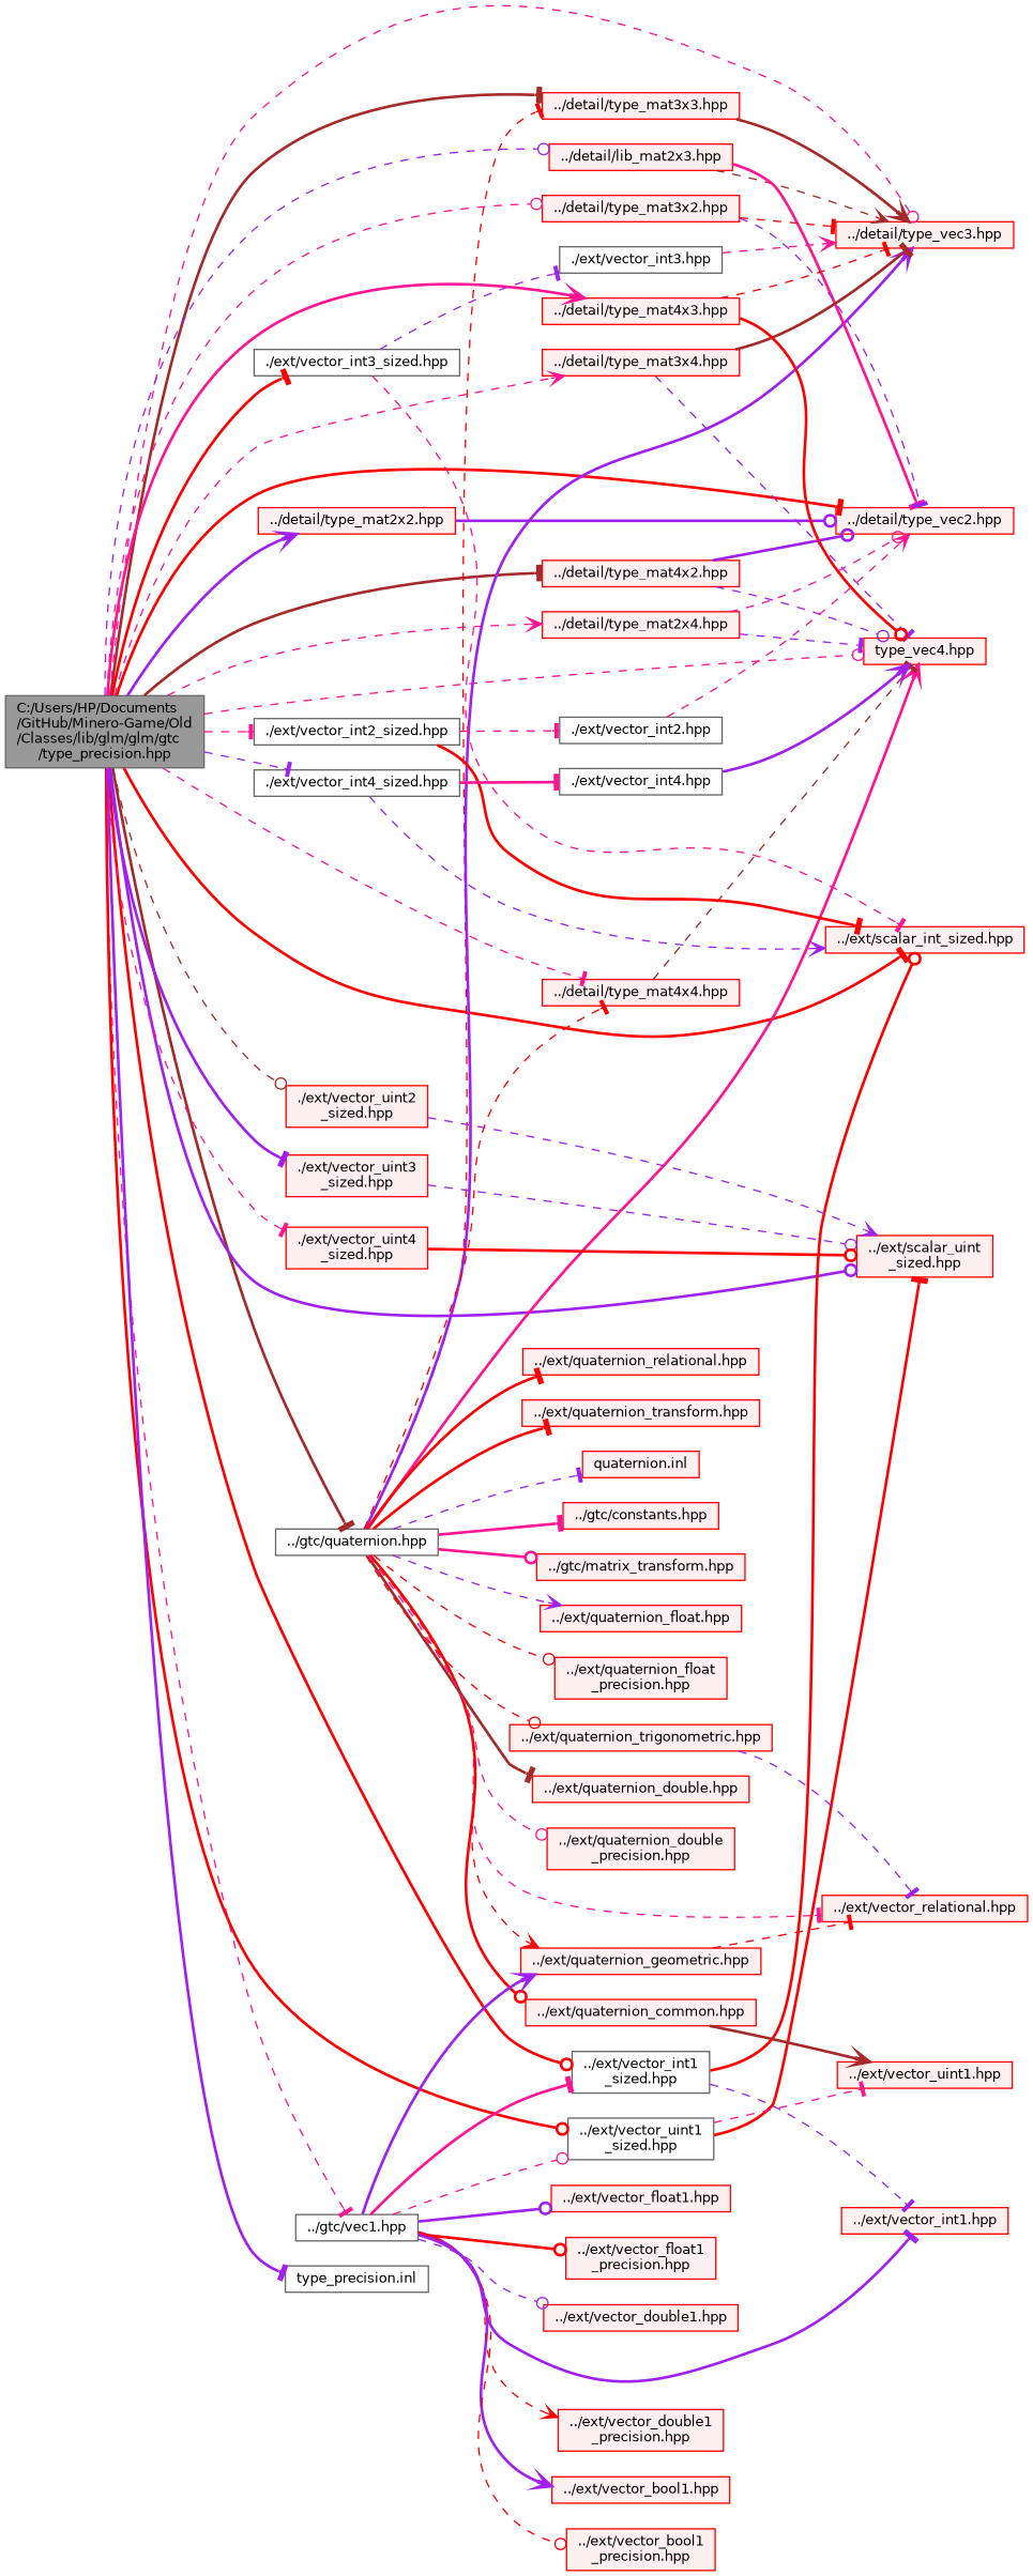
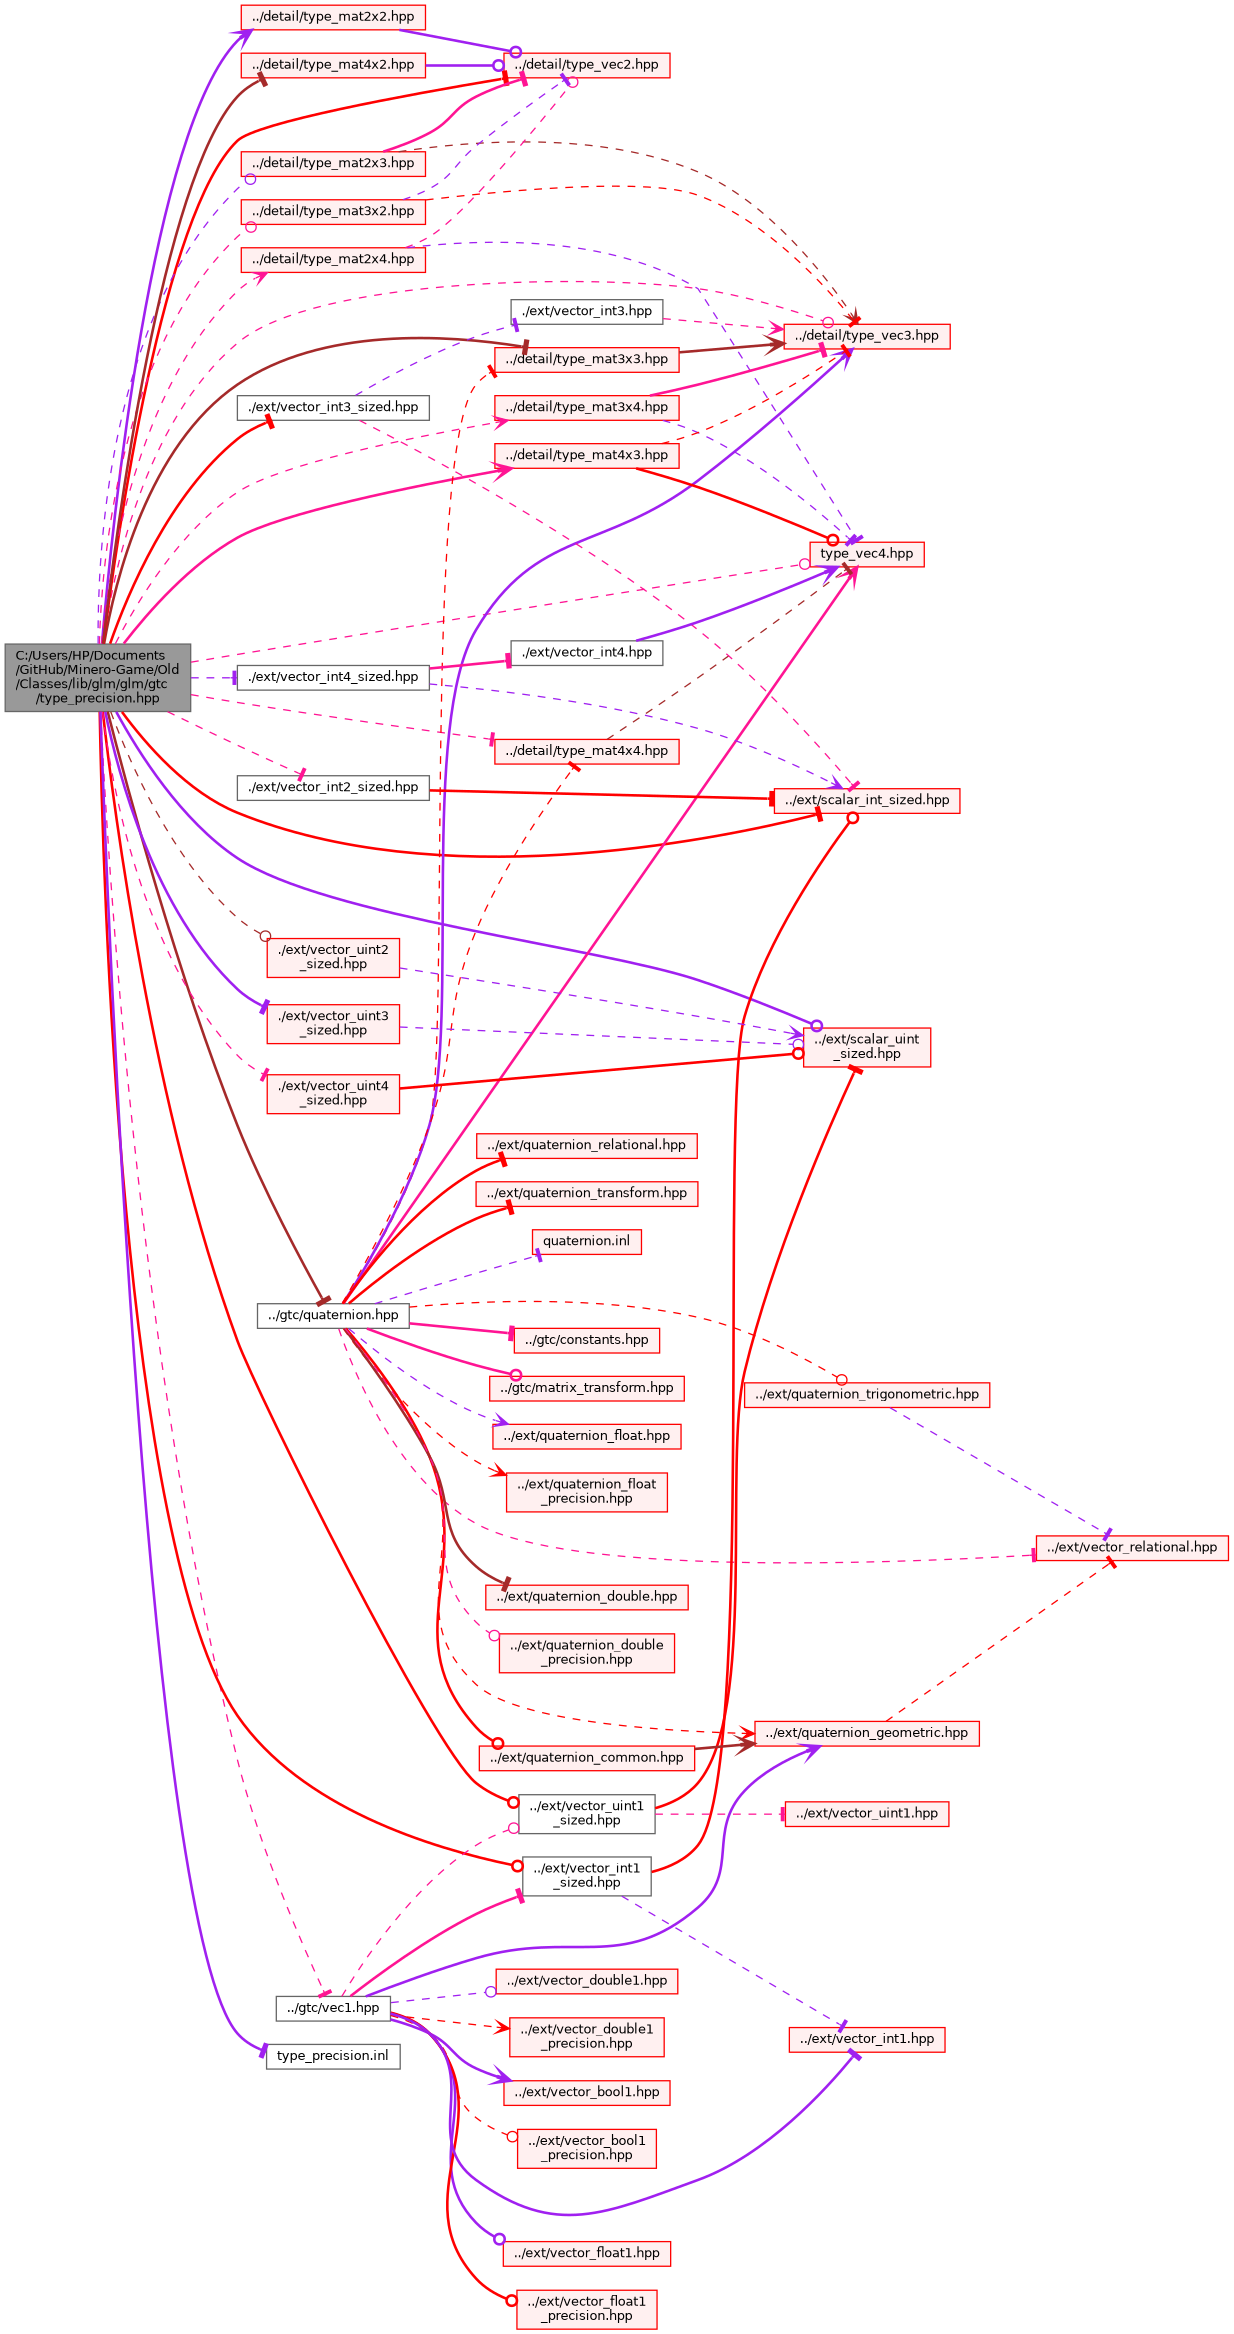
  digraph {
    rankdir=LR
    node [color=red fillcolor="#FFF0F0" fontname=Helvetica fontsize=10 shape=box style=filled]
    edge [arrowhead=tee color=purple fontname=Helvetica fontsize=10 labelfontname=Helvetica labelfontsize=10 style=dashed]
    n1 [color=gray40 fillcolor=grey60 fontcolor=black height=0.2 label="C:/Users/HP/Documents\l/GitHub/Minero-Game/Old\l/Classes/lib/glm/glm/gtc\l/type_precision.hpp" width=0.4]
    n2 [color=grey40 fillcolor=white height=0.2 label="../gtc/quaternion.hpp" width=0.4]
    n3 [height=0.2 label="../detail/type_mat3x3.hpp" width=0.4]
    n4 [height=0.2 label="../detail/type_vec3.hpp" width=0.4]
    n5 [height=0.2 label="../detail/type_mat4x4.hpp" width=0.4]
    n6 [height=0.2 label="type_vec4.hpp" width=0.4]
    n7 [color=grey40 fillcolor=white height=0.2 label="../gtc/vec1.hpp" width=0.4]
    n8 [color=grey40 fillcolor=white height=0.2 label="../ext/vector_int1\l_sized.hpp" width=0.4]
    n9 [height=0.2 label="../ext/scalar_int_sized.hpp" width=0.4]
    n10 [color=grey40 fillcolor=white height=0.2 label="../ext/vector_uint1\l_sized.hpp" width=0.4]
    n11 [height=0.2 label="../ext/scalar_uint\l_sized.hpp" width=0.4]
    n12 [color=grey40 fillcolor=white height=0.2 label="./ext/vector_int2_sized.hpp" width=0.4]
    n13 [height=0.2 label="../detail/type_vec2.hpp" width=0.4]
    n14 [color=grey40 fillcolor=white height=0.2 label="./ext/vector_int3_sized.hpp" width=0.4]
    n15 [color=grey40 fillcolor=white height=0.2 label="./ext/vector_int4_sized.hpp" width=0.4]
    n16 [height=0.2 label="./ext/vector_uint2\l_sized.hpp" width=0.4]
    n17 [height=0.2 label="./ext/vector_uint3\l_sized.hpp" width=0.4]
    n18 [height=0.2 label="./ext/vector_uint4\l_sized.hpp" width=0.4]
    n19 [height=0.2 label="../detail/type_mat2x2.hpp" width=0.4]
-   n20 [height=0.2 label="../detail/lib_mat2x3.hpp" width=0.4]
+   n20 [height=0.2 label="../detail/type_mat2x3.hpp" width=0.4]
    n21 [height=0.2 label="../detail/type_mat2x4.hpp" width=0.4]
    n22 [height=0.2 label="../detail/type_mat3x2.hpp" width=0.4]
    n23 [height=0.2 label="../detail/type_mat3x4.hpp" width=0.4]
    n24 [height=0.2 label="../detail/type_mat4x2.hpp" width=0.4]
    n25 [height=0.2 label="../detail/type_mat4x3.hpp" width=0.4]
    n26 [color=grey40 fillcolor=white height=0.2 label="type_precision.inl" width=0.4]
    n27 [height=0.2 label="../gtc/constants.hpp" width=0.4]
    n28 [height=0.2 label="../gtc/matrix_transform.hpp" width=0.4]
    n29 [height=0.2 label="../ext/vector_relational.hpp" width=0.4]
    n30 [height=0.2 label="../ext/quaternion_common.hpp" width=0.4]
    n31 [height=0.2 label="../ext/quaternion_geometric.hpp" width=0.4]
    n32 [height=0.2 label="../ext/quaternion_float.hpp" width=0.4]
    n33 [height=0.2 label="../ext/quaternion_float\l_precision.hpp" width=0.4]
    n34 [height=0.2 label="../ext/quaternion_double.hpp" width=0.4]
    n35 [height=0.2 label="../ext/quaternion_double\l_precision.hpp" width=0.4]
    n36 [height=0.2 label="../ext/quaternion_relational.hpp" width=0.4]
    n37 [height=0.2 label="../ext/quaternion_trigonometric.hpp" width=0.4]
    n38 [height=0.2 label="../ext/quaternion_transform.hpp" width=0.4]
    n39 [height=0.2 label="quaternion.inl" width=0.4]
    n40 [height=0.2 label="../ext/vector_bool1.hpp" width=0.4]
    n41 [height=0.2 label="../ext/vector_bool1\l_precision.hpp" width=0.4]
    n42 [height=0.2 label="../ext/vector_float1.hpp" width=0.4]
    n43 [height=0.2 label="../ext/vector_float1\l_precision.hpp" width=0.4]
    n44 [height=0.2 label="../ext/vector_double1.hpp" width=0.4]
    n45 [height=0.2 label="../ext/vector_double1\l_precision.hpp" width=0.4]
    n46 [height=0.2 label="../ext/vector_int1.hpp" width=0.4]
    n47 [height=0.2 label="../ext/vector_uint1.hpp" width=0.4]
-   n48 [color=grey40 fillcolor=white height=0.2 label="./ext/vector_int2.hpp" width=0.4]
    n49 [color=grey40 fillcolor=white height=0.2 label="./ext/vector_int3.hpp" width=0.4]
    n50 [color=grey40 fillcolor=white height=0.2 label="./ext/vector_int4.hpp" width=0.4]
    n1 -> n2 [color=brown style=bold]
    n1 -> n3 [color=brown style=bold]
    n1 -> n4 [arrowhead=odot color=deeppink]
    n1 -> n5 [color=deeppink]
    n1 -> n6 [arrowhead=odot color=deeppink]
    n1 -> n7 [color=deeppink]
    n1 -> n8 [arrowhead=odot color=red style=bold]
    n1 -> n9 [color=red style=bold]
    n1 -> n10 [arrowhead=odot color=red style=bold]
    n1 -> n11 [arrowhead=odot style=bold]
    n1 -> n12 [color=deeppink]
    n1 -> n13 [color=red style=bold]
    n1 -> n14 [color=red style=bold]
    n1 -> n15
    n1 -> n16 [arrowhead=odot color=brown]
    n1 -> n17 [style=bold]
    n1 -> n18 [color=deeppink]
    n1 -> n19 [arrowhead=vee style=bold]
    n1 -> n20 [arrowhead=odot]
    n1 -> n21 [arrowhead=vee color=deeppink]
    n1 -> n22 [arrowhead=odot color=deeppink]
    n1 -> n23 [arrowhead=vee color=deeppink]
    n1 -> n24 [color=brown style=bold]
    n1 -> n25 [arrowhead=vee color=deeppink style=bold]
    n1 -> n26 [style=bold]
    n2 -> n3 [color=red]
    n2 -> n4 [arrowhead=vee style=bold]
    n2 -> n5 [color=red]
    n2 -> n6 [arrowhead=vee color=deeppink style=bold]
    n2 -> n27 [color=deeppink style=bold]
    n2 -> n28 [arrowhead=odot color=deeppink style=bold]
    n2 -> n29 [color=deeppink]
    n2 -> n30 [arrowhead=odot color=red style=bold]
    n2 -> n31 [arrowhead=vee color=red]
    n2 -> n32 [arrowhead=vee]
-   n2 -> n33 [arrowhead=odot color=red]
+   n2 -> n33 [arrowhead=vee color=red]
    n2 -> n34 [color=brown style=bold]
    n2 -> n35 [arrowhead=odot color=deeppink]
    n2 -> n36 [color=red style=bold]
    n2 -> n37 [arrowhead=odot color=red]
    n2 -> n38 [color=red style=bold]
    n2 -> n39
    n3 -> n4 [arrowhead=vee color=brown style=bold]
    n5 -> n6 [color=brown]
    n7 -> n8 [color=deeppink style=bold]
    n7 -> n10 [arrowhead=odot color=deeppink]
    n7 -> n31 [arrowhead=vee style=bold]
    n7 -> n40 [arrowhead=vee style=bold]
    n7 -> n41 [arrowhead=odot color=red]
    n7 -> n42 [arrowhead=odot style=bold]
    n7 -> n43 [arrowhead=odot color=red style=bold]
    n7 -> n44 [arrowhead=odot]
    n7 -> n45 [arrowhead=vee color=red]
    n7 -> n46 [style=bold]
    n8 -> n9 [arrowhead=odot color=red style=bold]
    n8 -> n46
    n10 -> n11 [color=red style=bold]
    n10 -> n47 [color=deeppink]
    n12 -> n9 [color=red style=bold]
-   n12 -> n48 [color=deeppink]
    n14 -> n9 [color=deeppink]
    n14 -> n49
    n15 -> n9 [arrowhead=vee]
    n15 -> n50 [color=deeppink style=bold]
    n16 -> n11 [arrowhead=vee]
    n17 -> n11 [arrowhead=odot]
    n18 -> n11 [arrowhead=odot color=red style=bold]
    n19 -> n13 [arrowhead=odot style=bold]
    n20 -> n4 [arrowhead=vee color=brown]
    n20 -> n13 [color=deeppink style=bold]
    n21 -> n6
    n21 -> n13 [arrowhead=odot color=deeppink]
    n22 -> n4 [color=red]
    n22 -> n13
-   n23 -> n4 [color=brown style=bold]
+   n23 -> n4 [color=deeppink style=bold]
    n23 -> n6
-   n24 -> n6 [arrowhead=odot]
    n24 -> n13 [arrowhead=odot style=bold]
    n25 -> n4 [color=red]
    n25 -> n6 [arrowhead=odot color=red style=bold]
-   n30 -> n47 [arrowhead=vee color=brown style=bold]
+   n30 -> n31 [arrowhead=vee color=brown style=bold]
    n31 -> n29 [color=red]
    n37 -> n29
-   n48 -> n13 [arrowhead=vee color=deeppink]
    n49 -> n4 [arrowhead=vee color=deeppink]
    n50 -> n6 [arrowhead=vee style=bold]
  }
